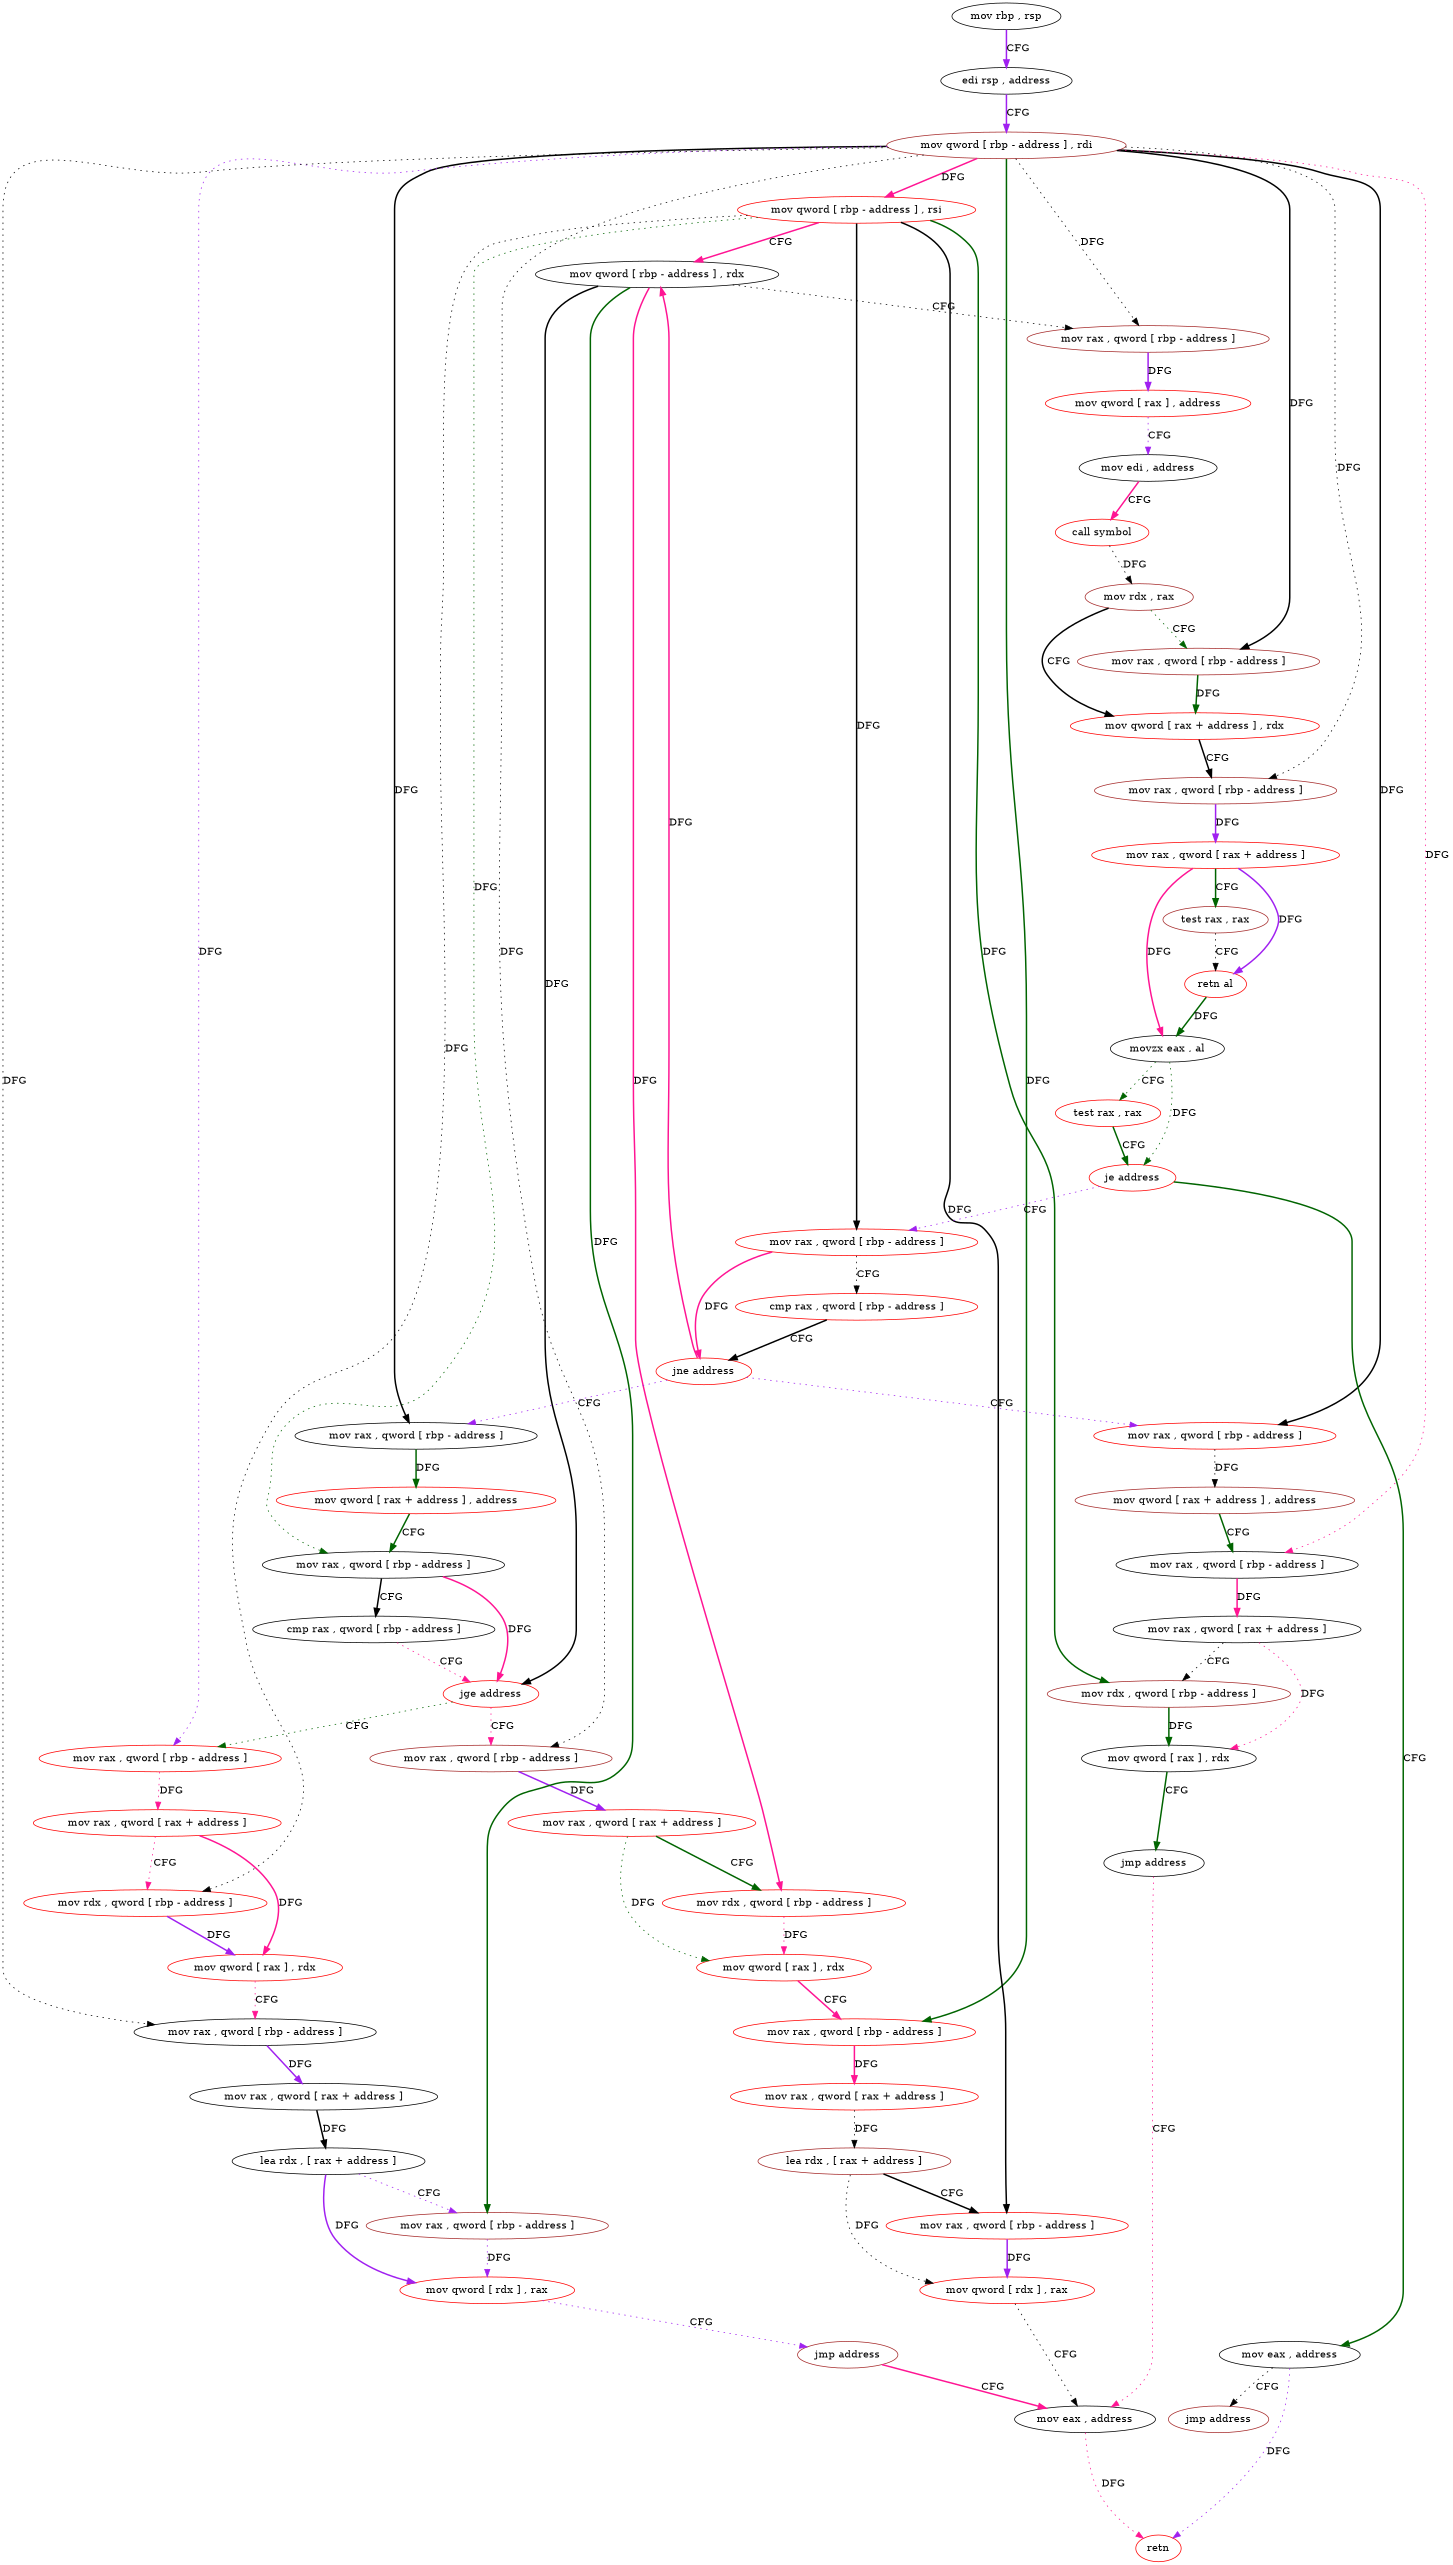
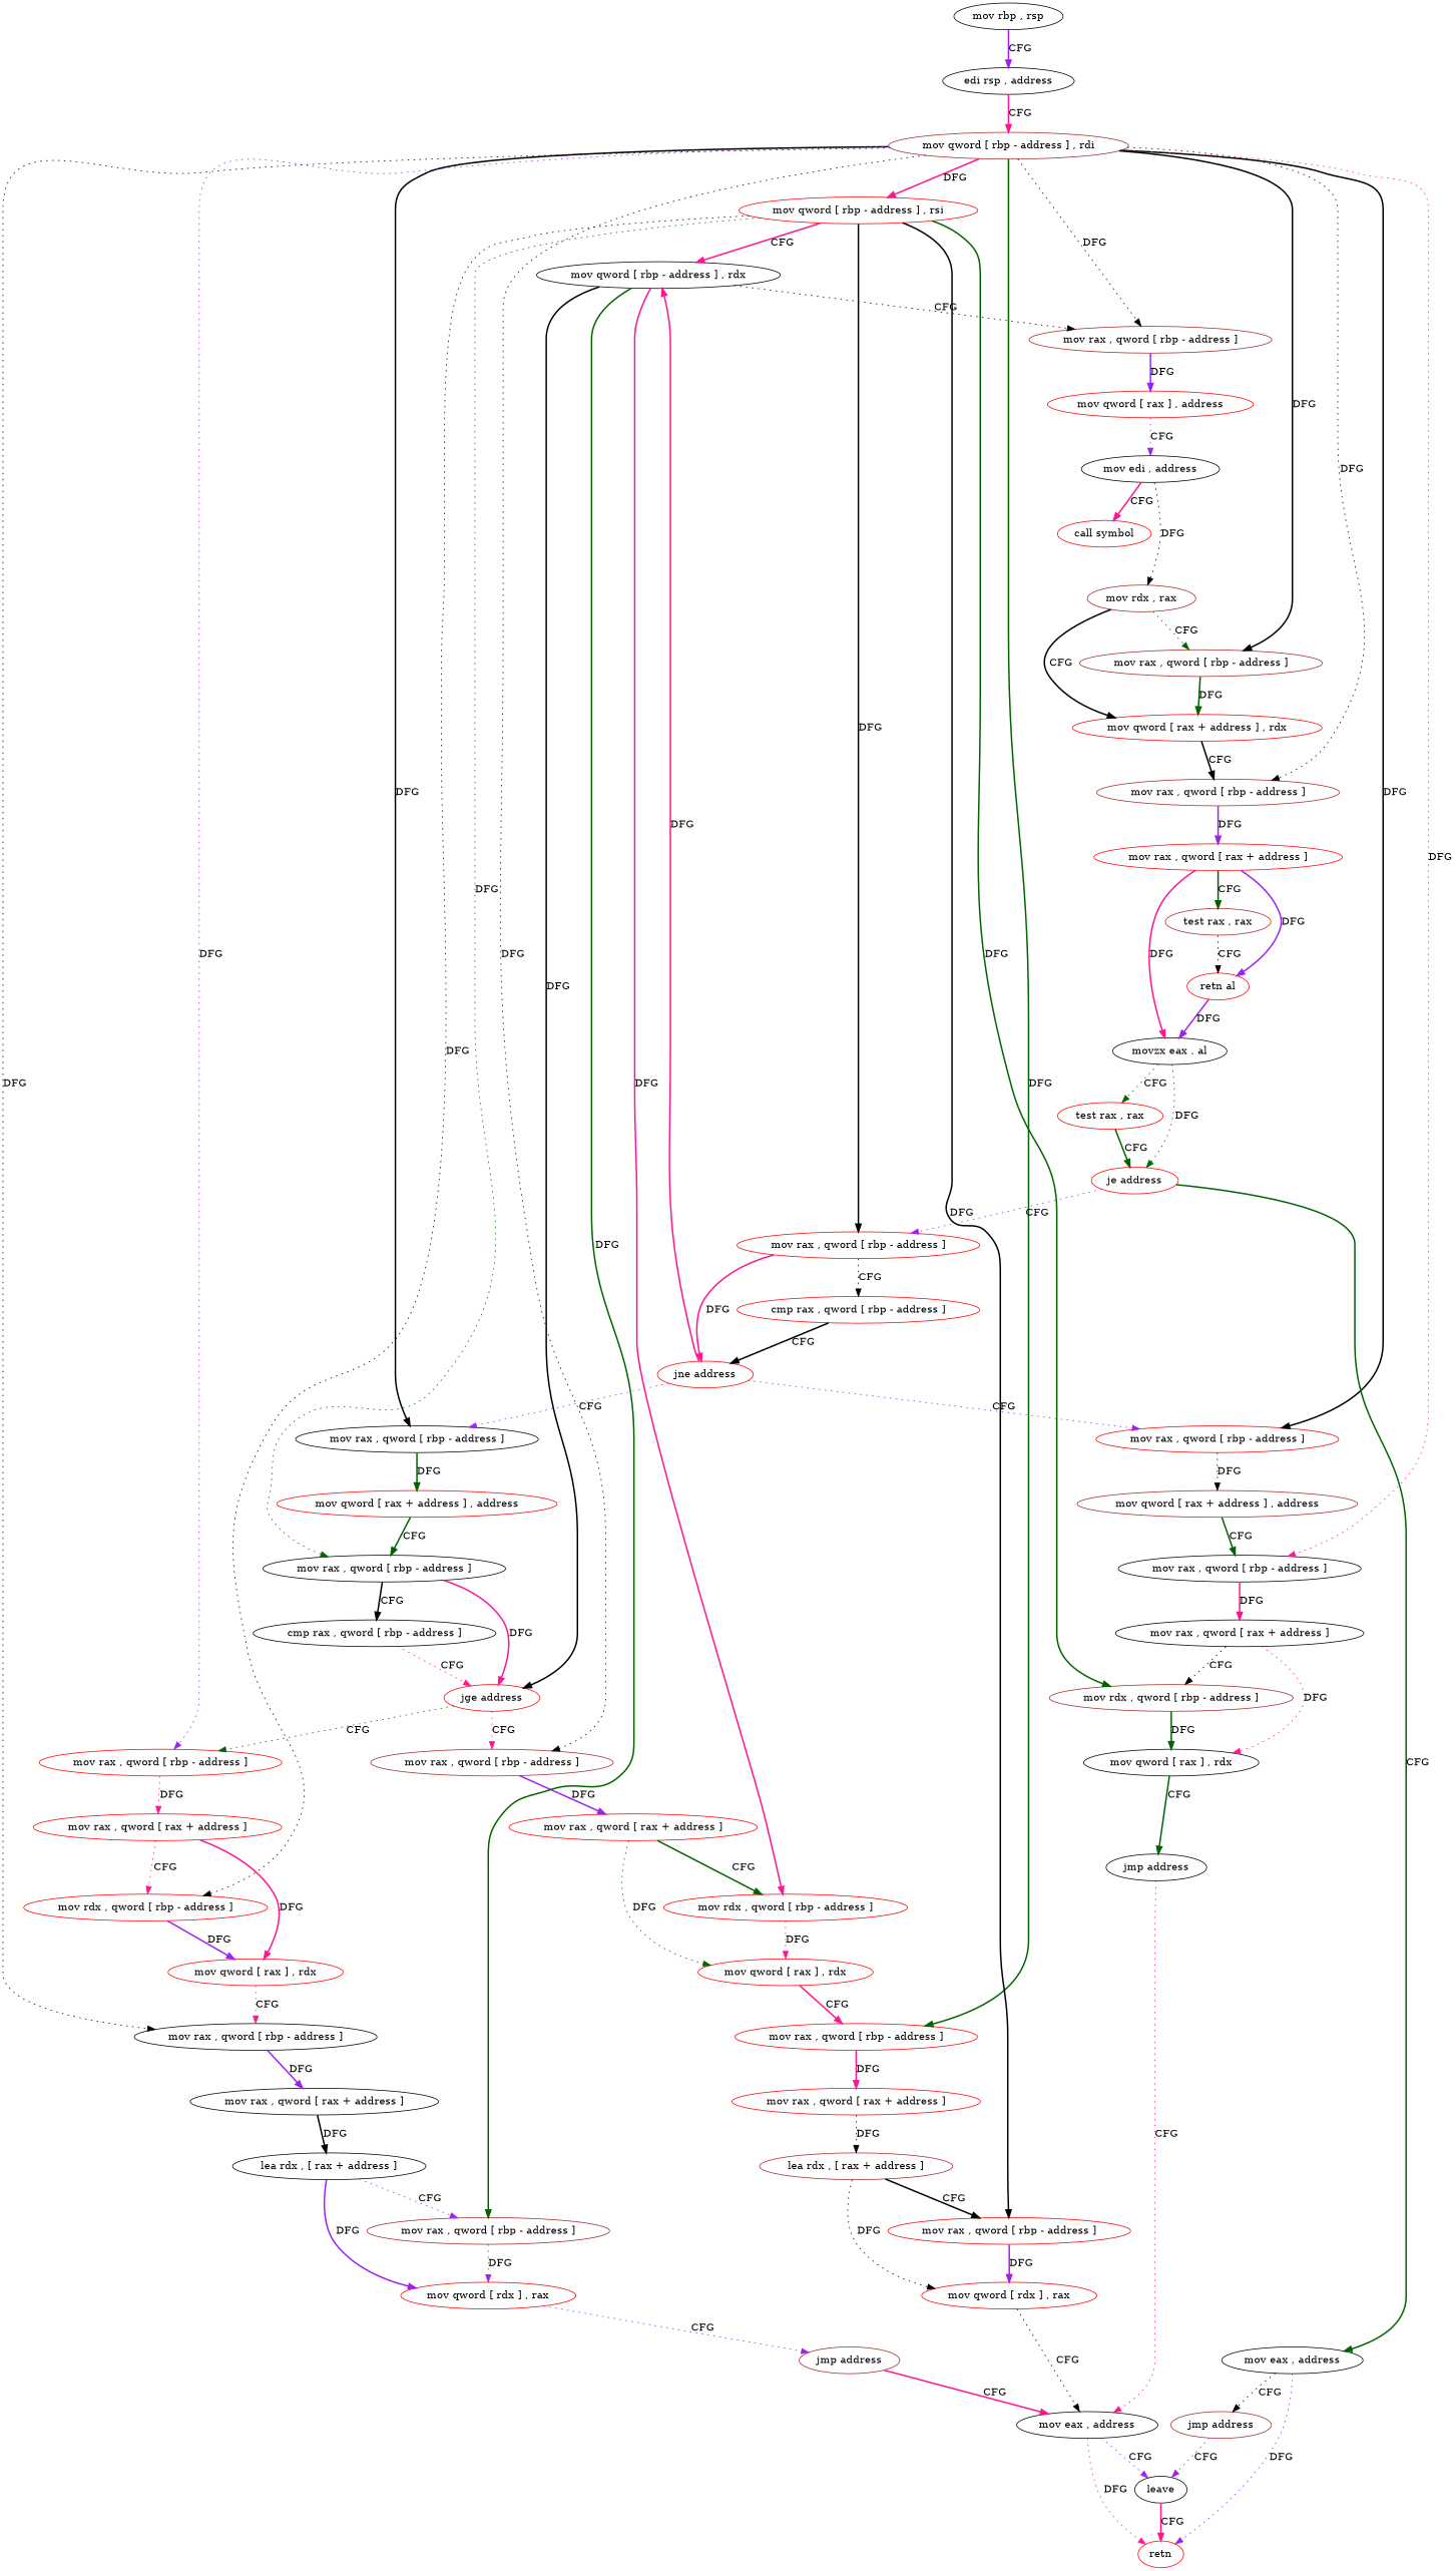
  digraph {
    node [color=red]
    edge [color=black style=bold]
    n1 [color=black label="mov rbp , rsp"]
    n2 [color=black label="edi rsp , address"]
    n3 [color=brown label="mov qword [ rbp - address ] , rdi"]
    n4 [label="mov qword [ rbp - address ] , rsi"]
    n5 [color=brown label="mov rax , qword [ rbp - address ]"]
    n6 [color=brown label="mov rax , qword [ rbp - address ]"]
    n7 [color=brown label="mov rax , qword [ rbp - address ]"]
    n8 [color=black label="mov rax , qword [ rbp - address ]"]
    n9 [label="mov rax , qword [ rbp - address ]"]
    n10 [color=brown label="mov rax , qword [ rbp - address ]"]
    n11 [label="mov rax , qword [ rbp - address ]"]
    n12 [color=black label="mov rax , qword [ rbp - address ]"]
    n13 [label="mov rax , qword [ rbp - address ]"]
    n14 [color=black label="mov rax , qword [ rbp - address ]"]
    n15 [color=black label="mov qword [ rbp - address ] , rdx"]
    n16 [label="mov rax , qword [ rbp - address ]"]
    n17 [color=black label="mov rax , qword [ rbp - address ]"]
    n18 [color=brown label="mov rdx , qword [ rbp - address ]"]
    n19 [label="mov rax , qword [ rbp - address ]"]
    n20 [label="mov rdx , qword [ rbp - address ]"]
    n21 [label="mov qword [ rax ] , address"]
    n22 [label="mov qword [ rax + address ] , rdx"]
    n23 [label="mov rax , qword [ rax + address ]"]
    n24 [label="mov qword [ rax + address ] , address"]
    n25 [color=brown label="mov qword [ rax + address ] , address"]
    n26 [label="mov rax , qword [ rax + address ]"]
    n27 [label="mov rax , qword [ rax + address ]"]
    n28 [color=black label="mov rax , qword [ rax + address ]"]
    n29 [label="mov rax , qword [ rax + address ]"]
    n30 [color=black label="mov rax , qword [ rax + address ]"]
    n31 [label="jge address"]
    n32 [label="mov rdx , qword [ rbp - address ]"]
    n33 [color=brown label="mov rax , qword [ rbp - address ]"]
    n34 [label="jne address"]
    n35 [label="cmp rax , qword [ rbp - address ]"]
    n36 [color=black label="cmp rax , qword [ rbp - address ]"]
    n37 [color=black label="mov qword [ rax ] , rdx"]
    n38 [label="mov qword [ rdx ] , rax"]
    n39 [label="mov qword [ rax ] , rdx"]
    n40 [label="mov qword [ rax ] , rdx"]
    n41 [label="mov qword [ rdx ] , rax"]
    n42 [color=black label="mov edi , address"]
    n43 [label="call symbol"]
    n44 [color=brown label="mov rdx , rax"]
    n45 [color=brown label="test rax , rax"]
    n46 [label="retn al"]
    n47 [color=black label="movzx eax , al"]
    n48 [label="test rax , rax"]
    n49 [label="je address"]
    n50 [color=black label="mov eax , address"]
    n51 [color=brown label="jmp address"]
    n52 [label=retn]
+   n53 [color=black label=leave]
    n54 [color=black label="jmp address"]
    n55 [color=black label="mov eax , address"]
    n56 [color=brown label="lea rdx , [ rax + address ]"]
    n57 [color=black label="lea rdx , [ rax + address ]"]
    n58 [color=brown label="jmp address"]
    n1 -> n2 [color=purple label=CFG]
-   n2 -> n3 [color=purple label=CFG]
+   n2 -> n3 [color=deeppink label=CFG]
    n3 -> n4 [color=deeppink label=DFG]
    n3 -> n5 [label=DFG style=dotted]
    n3 -> n6 [label=DFG]
    n3 -> n7 [label=DFG style=dotted]
    n3 -> n8 [label=DFG]
    n3 -> n9 [label=DFG]
    n3 -> n10 [label=DFG style=dotted]
    n3 -> n11 [color=purple label=DFG style=dotted]
    n3 -> n12 [color=deeppink label=DFG style=dotted]
    n3 -> n13 [color=darkgreen label=DFG]
    n3 -> n14 [label=DFG style=dotted]
    n4 -> n15 [color=deeppink label=CFG]
    n4 -> n16 [label=DFG]
    n4 -> n17 [color=darkgreen label=DFG style=dotted]
    n4 -> n18 [color=darkgreen label=DFG]
    n4 -> n19 [label=DFG]
    n4 -> n20 [label=DFG style=dotted]
    n5 -> n21 [color=purple label=DFG]
    n6 -> n22 [color=darkgreen label=DFG]
    n7 -> n23 [color=purple label=DFG]
    n8 -> n24 [color=darkgreen label=DFG]
    n9 -> n25 [label=DFG style=dotted]
    n10 -> n26 [color=purple label=DFG]
    n11 -> n27 [color=deeppink label=DFG style=dotted]
    n12 -> n28 [color=deeppink label=DFG]
    n13 -> n29 [color=deeppink label=DFG]
    n14 -> n30 [color=purple label=DFG]
    n15 -> n5 [label=CFG style=dotted]
    n15 -> n31 [label=DFG]
    n15 -> n32 [color=deeppink label=DFG]
    n15 -> n33 [color=darkgreen label=DFG]
    n16 -> n34 [color=deeppink label=DFG]
    n16 -> n35 [label=CFG style=dotted]
    n17 -> n31 [color=deeppink label=DFG]
    n17 -> n36 [label=CFG]
    n18 -> n37 [color=darkgreen label=DFG]
    n19 -> n38 [color=purple label=DFG]
    n20 -> n39 [color=purple label=DFG]
    n21 -> n42 [color=purple label=CFG style=dotted]
    n22 -> n7 [label=CFG]
    n23 -> n45 [color=darkgreen label=CFG]
    n23 -> n46 [color=purple label=DFG]
    n23 -> n47 [color=deeppink label=DFG]
    n24 -> n17 [color=darkgreen label=CFG]
    n25 -> n12 [color=darkgreen label=CFG]
    n26 -> n32 [color=darkgreen label=CFG]
    n26 -> n40 [color=darkgreen label=DFG style=dotted]
    n27 -> n20 [color=deeppink label=CFG style=dotted]
    n27 -> n39 [color=deeppink label=DFG]
    n28 -> n18 [label=CFG style=dotted]
    n28 -> n37 [color=deeppink label=DFG style=dotted]
    n29 -> n56 [label=DFG style=dotted]
    n30 -> n57 [label=DFG]
    n31 -> n10 [color=deeppink label=CFG style=dotted]
    n31 -> n11 [color=darkgreen label=CFG style=dotted]
    n32 -> n40 [color=deeppink label=DFG style=dotted]
    n33 -> n41 [color=purple label=DFG style=dotted]
    n34 -> n8 [color=purple label=CFG style=dotted]
    n34 -> n9 [color=purple label=CFG style=dotted]
    n34 -> n15 [color=deeppink label=DFG]
    n35 -> n34 [label=CFG]
    n36 -> n31 [color=deeppink label=CFG style=dotted]
    n37 -> n54 [color=darkgreen label=CFG]
    n38 -> n55 [label=CFG style=dotted]
    n39 -> n14 [color=deeppink label=CFG style=dotted]
    n40 -> n13 [color=deeppink label=CFG]
    n41 -> n58 [color=purple label=CFG style=dotted]
    n42 -> n43 [color=deeppink label=CFG]
-   n43 -> n44 [label=DFG style=dotted]
+   n42 -> n44 [label=DFG style=dotted]
    n44 -> n6 [color=darkgreen label=CFG style=dotted]
    n44 -> n22 [label=CFG]
    n45 -> n46 [label=CFG style=dotted]
-   n46 -> n47 [color=darkgreen label=DFG]
+   n46 -> n47 [color=purple label=DFG]
    n47 -> n48 [color=darkgreen label=CFG style=dotted]
    n47 -> n49 [color=darkgreen label=DFG style=dotted]
    n48 -> n49 [color=darkgreen label=CFG]
    n49 -> n16 [color=purple label=CFG style=dotted]
    n49 -> n50 [color=darkgreen label=CFG]
    n50 -> n51 [label=CFG style=dotted]
    n50 -> n52 [color=purple label=DFG style=dotted]
+   n51 -> n53 [color=purple label=CFG style=dotted]
+   n53 -> n52 [color=deeppink label=CFG]
    n54 -> n55 [color=deeppink label=CFG style=dotted]
    n55 -> n52 [color=deeppink label=DFG style=dotted]
+   n55 -> n53 [color=purple label=CFG style=dotted]
    n56 -> n19 [label=CFG]
    n56 -> n38 [label=DFG style=dotted]
    n57 -> n33 [color=purple label=CFG style=dotted]
    n57 -> n41 [color=purple label=DFG]
    n58 -> n55 [color=deeppink label=CFG]
  }
